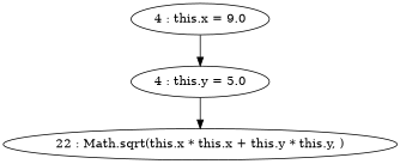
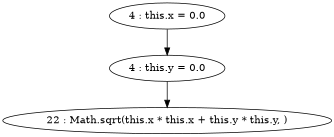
  digraph {
-   "4 : this.x = 0.0" [label="4 : this.x = 9.0"]
-   "4 : this.y = 0.0" [label="4 : this.y = 5.0"]
+   "4 : this.x = 0.0"
+   "4 : this.y = 0.0"
    "22 : Math.sqrt(this.x * this.x + this.y * this.y, )"
    "4 : this.x = 0.0" -> "4 : this.y = 0.0"
    "4 : this.y = 0.0" -> "22 : Math.sqrt(this.x * this.x + this.y * this.y, )"
  }
